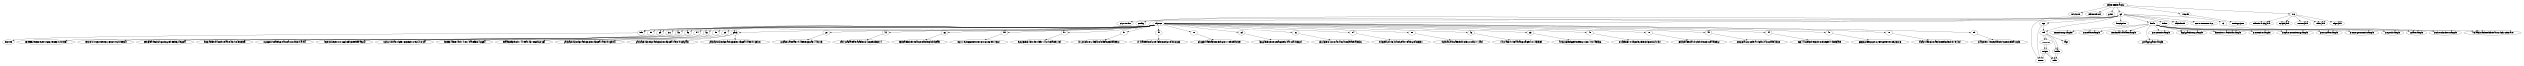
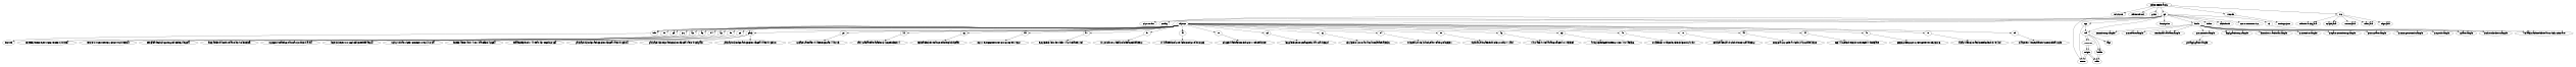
  digraph {
    FileTreeHierarchy
    ".DS_Store"
    "README.md"
    "g.dot"
    ".git"
    ".vscode"
    src
    "CS2100.dot"
    config
    objects
    info
    HEAD
    logs
    refs
    description
    hooks
    index
    "packed-refs"
    COMMIT_EDITMSG
    13
    "settings.json"
    "FileHierarchy.java"
    "Graph.java"
    "Vertex.java"
    "Main.java"
    "Edge.java"
    "9b"
    "6a"
    "3c"
    a3
    ac
    b4
    a2
    d8
    c9
    pack
    28
    "4d"
    "6c"
    ba
    a7
    b1
    aa
    b0
    cd
    cc
    n47 [label=e4]
    e0
    46
    83
    48
    70
    "4a"
    "4f"
    40
    78
    "8b"
    exclude
    heads
    remotes
    tags
    "commit-msg.sample"
    "pre-rebase.sample"
    "sendemail-validate.sample"
    "pre-commit.sample"
    "applypatch-msg.sample"
    "fsmonitor-watchman.sample"
    "pre-receive.sample"
    "prepare-commit-msg.sample"
    "post-update.sample"
    "pre-merge-commit.sample"
    "pre-applypatch.sample"
    "pre-push.sample"
    "update.sample"
    "push-to-checkout.sample"
    "854f9552b5e38452fd1d68615b3537c4e4db57"
    b957e707dce31befbb3c1c592f44b2b7fe551f
    e996a5a7f96dd2b62096c29f155b532492cea1
    fb831aef990a4889b094af1e4d37b84ee059fb
    "7688688758ab9f267ea808a1831fd831d4a494"
    "4ec973039c907807266bcf9b3399b9ff7a92cd"
    "76f76700bda81d69576ee256918792c4187ca7"
    fe89531a35574f0d741e014dabeff5884c065d
    "95aa5cefc39b8d1744799a04f27ee68d687c6b"
    "pack-a251f230f631aebc336be01ff265a41a937d7c3f.idx"
    "pack-a251f230f631aebc336be01ff265a41a937d7c3f.pack"
    "pack-a251f230f631aebc336be01ff265a41a937d7c3f.rev"
    "12cface12a9eda577b4d5985c332a3144d07d3"
    ead702a6aae9a91aca5fe0d2423ce98cfe8974
    "53f0ea8fe6b9b758a8ce1efd8d9c3bcbdc9afb"
    e61114e2e636deef185d1f20160e679b179327
    "92605256b48b01fe7def5714427be3a0e9115d"
    f172e13f01e724ef3a2848bf5a6e83bfdb99c0
    d740abe95b3e421e945fe0308932194e080c83
    "6bccc5d1a5bea35e815eb823717eeb89db0597"
    "46664505c058e1ce8a6659d24da72ca1dc560f"
    "6bc4c3518428181a81a8c4d0e6a9a890a39f2c"
    "9de29bb2d1d6434b8b29ae775ad8c2e48c5391"
    "7dcbbca02ad02a55ebfd13d5c108dd27714fbf"
    "74b07a337b1bef4a0ab680fa6e941017f35b5f"
    a7f613c398f66999899e821038147374f5df26
    "87ca8f865707dfc38b925b5cdd6380067b7f07"
    cef1fcfd4596ba1d7cf8b19988376ea4dbe5c2
    "8ec860a126768d97a7d6dbc47a22cdfd94d83e"
    "863444229f30f79333b78093965947d8853a99"
    "6333e225f5c22cb1645fdc6db9bb9185233046"
    f43ac7ddf8cd281a93b3ee9f82f92b7379748d
    "34ace0901405c9cdfdb857928e03ef0ea18cde"
    "7734aa331a5deedef5894d167dcfc7c0557a7e"
    main
    origin
    FileTreeHierarchy -> ".DS_Store"
    FileTreeHierarchy -> "README.md"
    FileTreeHierarchy -> "g.dot"
    FileTreeHierarchy -> ".git"
    FileTreeHierarchy -> ".vscode"
    FileTreeHierarchy -> src
    ".git" -> "CS2100.dot"
    ".git" -> config
    ".git" -> objects
    ".git" -> info
    ".git" -> HEAD
    ".git" -> logs
    ".git" -> refs
    ".git" -> description
    ".git" -> hooks
    ".git" -> index
    ".git" -> "packed-refs"
    ".git" -> COMMIT_EDITMSG
    ".git" -> 13
    ".vscode" -> "settings.json"
    src -> "FileHierarchy.java"
    src -> "Graph.java"
    src -> "Vertex.java"
    src -> "Main.java"
    src -> "Edge.java"
    objects -> info
    objects -> "9b"
    objects -> "6a"
    objects -> "3c"
    objects -> a3
    objects -> ac
    objects -> b4
    objects -> a2
    objects -> d8
    objects -> c9
    objects -> pack
    objects -> 28
    objects -> "4d"
    objects -> "6c"
    objects -> ba
    objects -> a7
    objects -> b1
    objects -> aa
    objects -> b0
    objects -> cd
    objects -> cc
    objects -> n47
    objects -> e0
    objects -> 46
    objects -> 83
    objects -> 48
    objects -> 70
    objects -> "4a"
    objects -> "4f"
    objects -> 40
    objects -> 78
    objects -> "8b"
    info -> exclude
    logs -> HEAD
    logs -> refs
    refs -> heads
    refs -> heads
    refs -> remotes
    refs -> remotes
    refs -> tags
    hooks -> "commit-msg.sample"
    hooks -> "pre-rebase.sample"
    hooks -> "sendemail-validate.sample"
    hooks -> "pre-commit.sample"
    hooks -> "applypatch-msg.sample"
    hooks -> "fsmonitor-watchman.sample"
    hooks -> "pre-receive.sample"
    hooks -> "prepare-commit-msg.sample"
    hooks -> "post-update.sample"
    hooks -> "pre-merge-commit.sample"
-   hooks -> "pre-applypatch.sample"
+   "pre-commit.sample" -> "pre-applypatch.sample"
    hooks -> "pre-push.sample"
    hooks -> "update.sample"
    hooks -> "push-to-checkout.sample"
    13 -> "7734aa331a5deedef5894d167dcfc7c0557a7e"
    "9b" -> "854f9552b5e38452fd1d68615b3537c4e4db57"
    "6a" -> b957e707dce31befbb3c1c592f44b2b7fe551f
    "3c" -> e996a5a7f96dd2b62096c29f155b532492cea1
    a3 -> fb831aef990a4889b094af1e4d37b84ee059fb
    ac -> "7688688758ab9f267ea808a1831fd831d4a494"
    b4 -> "4ec973039c907807266bcf9b3399b9ff7a92cd"
    a2 -> "76f76700bda81d69576ee256918792c4187ca7"
    d8 -> fe89531a35574f0d741e014dabeff5884c065d
    c9 -> "95aa5cefc39b8d1744799a04f27ee68d687c6b"
    pack -> "pack-a251f230f631aebc336be01ff265a41a937d7c3f.idx"
    pack -> "pack-a251f230f631aebc336be01ff265a41a937d7c3f.pack"
    pack -> "pack-a251f230f631aebc336be01ff265a41a937d7c3f.rev"
    28 -> "12cface12a9eda577b4d5985c332a3144d07d3"
    "4d" -> ead702a6aae9a91aca5fe0d2423ce98cfe8974
    "6c" -> "53f0ea8fe6b9b758a8ce1efd8d9c3bcbdc9afb"
    ba -> e61114e2e636deef185d1f20160e679b179327
    a7 -> "92605256b48b01fe7def5714427be3a0e9115d"
    b1 -> f172e13f01e724ef3a2848bf5a6e83bfdb99c0
    aa -> d740abe95b3e421e945fe0308932194e080c83
    b0 -> "6bccc5d1a5bea35e815eb823717eeb89db0597"
    cd -> "46664505c058e1ce8a6659d24da72ca1dc560f"
    cc -> "6bc4c3518428181a81a8c4d0e6a9a890a39f2c"
    n47 -> "9de29bb2d1d6434b8b29ae775ad8c2e48c5391"
    e0 -> "7dcbbca02ad02a55ebfd13d5c108dd27714fbf"
    46 -> "74b07a337b1bef4a0ab680fa6e941017f35b5f"
    83 -> a7f613c398f66999899e821038147374f5df26
    48 -> "87ca8f865707dfc38b925b5cdd6380067b7f07"
    70 -> cef1fcfd4596ba1d7cf8b19988376ea4dbe5c2
    "4a" -> "8ec860a126768d97a7d6dbc47a22cdfd94d83e"
    "4f" -> "863444229f30f79333b78093965947d8853a99"
    40 -> "6333e225f5c22cb1645fdc6db9bb9185233046"
    78 -> f43ac7ddf8cd281a93b3ee9f82f92b7379748d
    "8b" -> "34ace0901405c9cdfdb857928e03ef0ea18cde"
    heads -> main
    heads -> main
    remotes -> origin
    remotes -> origin
    origin -> HEAD
    origin -> HEAD
    origin -> main
    origin -> main
  }
